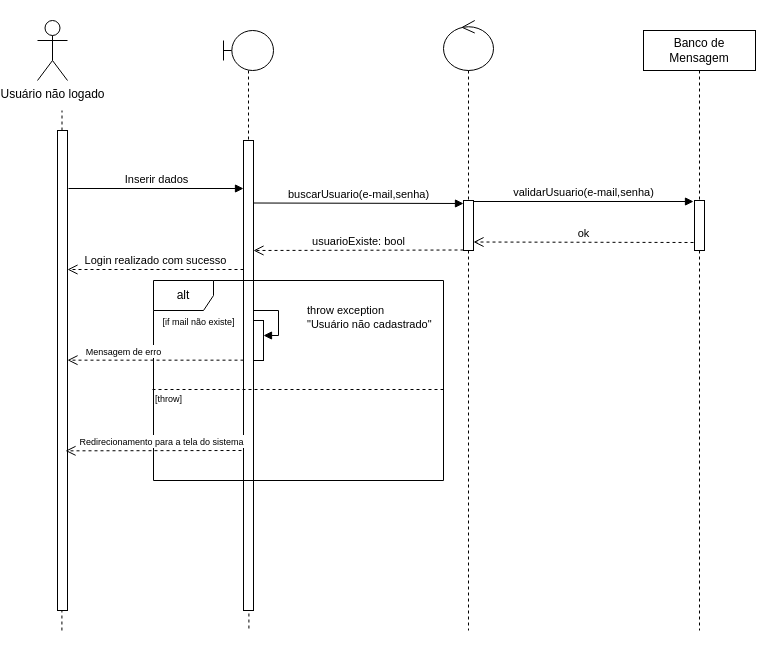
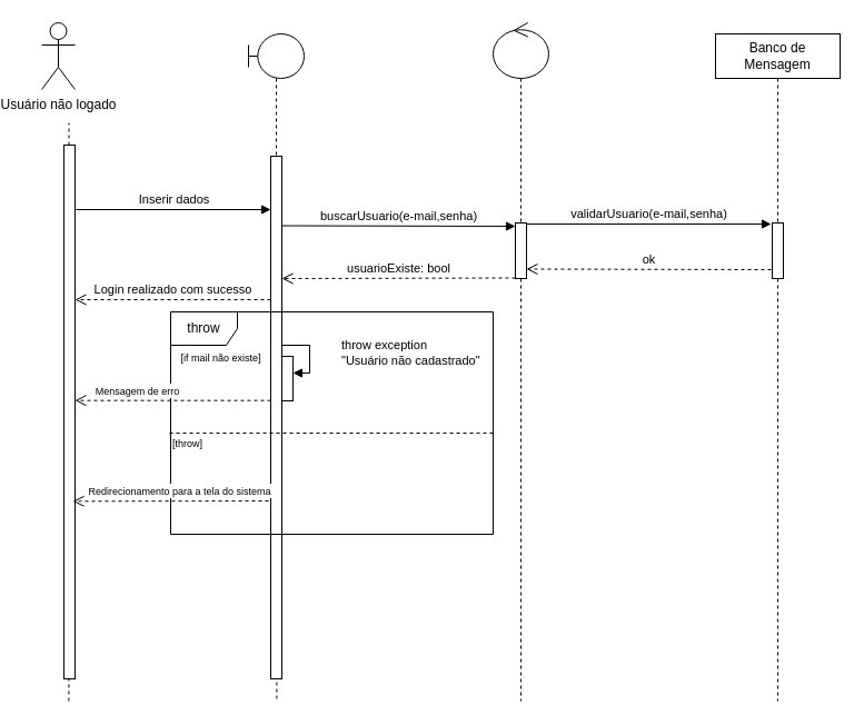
  <mxCell id="0" />
  <mxCell id="1" parent="0" />
  <mxCell id="2" value="" style="endArrow=none;dashed=1;html=1;rounded=0;" edge="1" parent="1"><mxGeometry width="50" height="50" relative="1" as="geometry"><mxPoint x="231.41" y="628" as="sourcePoint" /><mxPoint x="231.41" y="548" as="targetPoint" /></mxGeometry></mxCell>
  <mxCell id="3" value="" style="endArrow=none;dashed=1;html=1;rounded=0;" edge="1" parent="1"><mxGeometry width="50" height="50" relative="1" as="geometry"><mxPoint x="44.41" y="630" as="sourcePoint" /><mxPoint x="44.41" y="550" as="targetPoint" /></mxGeometry></mxCell>
  <mxCell id="4" value="" style="endArrow=none;dashed=1;html=1;rounded=0;" edge="1" parent="1" source="15"><mxGeometry width="50" height="50" relative="1" as="geometry"><mxPoint x="44.5" y="210" as="sourcePoint" /><mxPoint x="44.5" y="110" as="targetPoint" /></mxGeometry></mxCell>
  <mxCell id="5" value="Usuário não logado" style="shape=umlActor;verticalLabelPosition=bottom;verticalAlign=top;html=1;" vertex="1" parent="1"><mxGeometry x="20" y="20" width="30" height="60" as="geometry" /></mxCell>
  <mxCell id="6" value="Banco de Mensagem" style="shape=umlLifeline;perimeter=lifelinePerimeter;whiteSpace=wrap;html=1;container=1;dropTarget=0;collapsible=0;recursiveResize=0;outlineConnect=0;portConstraint=eastwest;newEdgeStyle={&quot;curved&quot;:0,&quot;rounded&quot;:0};" vertex="1" parent="1"><mxGeometry x="626" y="30" width="112" height="600" as="geometry" /></mxCell>
  <mxCell id="7" value="" style="html=1;points=[[0,0,0,0,5],[0,1,0,0,-5],[1,0,0,0,5],[1,1,0,0,-5]];perimeter=orthogonalPerimeter;outlineConnect=0;targetShapes=umlLifeline;portConstraint=eastwest;newEdgeStyle={&quot;curved&quot;:0,&quot;rounded&quot;:0};" vertex="1" parent="6"><mxGeometry x="51" y="170" width="10" height="50" as="geometry" /></mxCell>
  <mxCell id="8" value="" style="shape=umlLifeline;perimeter=lifelinePerimeter;whiteSpace=wrap;html=1;container=1;dropTarget=0;collapsible=0;recursiveResize=0;outlineConnect=0;portConstraint=eastwest;newEdgeStyle={&quot;curved&quot;:0,&quot;rounded&quot;:0};participant=umlBoundary;" vertex="1" parent="1"><mxGeometry x="206" y="30" width="50" height="580" as="geometry" /></mxCell>
  <mxCell id="9" value="" style="html=1;points=[[0,0,0,0,5],[0,1,0,0,-5],[1,0,0,0,5],[1,1,0,0,-5]];perimeter=orthogonalPerimeter;outlineConnect=0;targetShapes=umlLifeline;portConstraint=eastwest;newEdgeStyle={&quot;curved&quot;:0,&quot;rounded&quot;:0};" vertex="1" parent="8"><mxGeometry x="20" y="110" width="10" height="470" as="geometry" /></mxCell>
  <mxCell id="10" value="" style="shape=umlLifeline;perimeter=lifelinePerimeter;whiteSpace=wrap;html=1;container=1;dropTarget=0;collapsible=0;recursiveResize=0;outlineConnect=0;portConstraint=eastwest;newEdgeStyle={&quot;curved&quot;:0,&quot;rounded&quot;:0};participant=umlControl;size=50;" vertex="1" parent="1"><mxGeometry x="426" y="20" width="50" height="610" as="geometry" /></mxCell>
  <mxCell id="11" value="" style="html=1;points=[[0,0,0,0,5],[0,1,0,0,-5],[1,0,0,0,5],[1,1,0,0,-5]];perimeter=orthogonalPerimeter;outlineConnect=0;targetShapes=umlLifeline;portConstraint=eastwest;newEdgeStyle={&quot;curved&quot;:0,&quot;rounded&quot;:0};" vertex="1" parent="10"><mxGeometry x="20" y="180" width="10" height="50" as="geometry" /></mxCell>
  <mxCell id="12" value="ok" style="html=1;verticalAlign=bottom;endArrow=open;dashed=1;endSize=8;curved=0;rounded=0;" edge="1" parent="1"><mxGeometry relative="1" as="geometry"><mxPoint x="456" y="241.5" as="targetPoint" /><mxPoint x="676" y="242" as="sourcePoint" /></mxGeometry></mxCell>
  <mxCell id="13" value="Inserir dados" style="html=1;verticalAlign=bottom;endArrow=block;curved=0;rounded=0;" edge="1" parent="1" target="9"><mxGeometry relative="1" as="geometry"><mxPoint x="51" y="188" as="sourcePoint" /><mxPoint x="121" y="188" as="targetPoint" /></mxGeometry></mxCell>
  <mxCell id="14" value="" style="endArrow=none;dashed=1;html=1;rounded=0;" edge="1" parent="1" target="15"><mxGeometry width="50" height="50" relative="1" as="geometry"><mxPoint x="44.5" y="210" as="sourcePoint" /><mxPoint x="44.5" y="110" as="targetPoint" /></mxGeometry></mxCell>
  <mxCell id="15" value="" style="html=1;points=[[0,0,0,0,5],[0,1,0,0,-5],[1,0,0,0,5],[1,1,0,0,-5]];perimeter=orthogonalPerimeter;outlineConnect=0;targetShapes=umlLifeline;portConstraint=eastwest;newEdgeStyle={&quot;curved&quot;:0,&quot;rounded&quot;:0};" vertex="1" parent="1"><mxGeometry x="40" y="130" width="10" height="480" as="geometry" /></mxCell>
  <mxCell id="16" value="buscarUsuario(e-mail,senha)" style="html=1;verticalAlign=bottom;endArrow=block;curved=0;rounded=0;" edge="1" parent="1"><mxGeometry x="-0.002" relative="1" as="geometry"><mxPoint x="236" y="202.5" as="sourcePoint" /><mxPoint x="446" y="203" as="targetPoint" /><mxPoint as="offset" /></mxGeometry></mxCell>
  <mxCell id="17" value="validarUsuario(e-mail,senha)" style="html=1;verticalAlign=bottom;endArrow=block;curved=0;rounded=0;" edge="1" parent="1"><mxGeometry x="-0.002" relative="1" as="geometry"><mxPoint x="456" y="201" as="sourcePoint" /><mxPoint x="676" y="201" as="targetPoint" /><mxPoint as="offset" /></mxGeometry></mxCell>
  <mxCell id="18" value="usuarioExiste: bool" style="html=1;verticalAlign=bottom;endArrow=open;dashed=1;endSize=8;curved=0;rounded=0;exitX=0;exitY=1;exitDx=0;exitDy=-5;" edge="1" parent="1"><mxGeometry relative="1" as="geometry"><mxPoint x="236" y="250" as="targetPoint" /><mxPoint x="446" y="249.5" as="sourcePoint" /></mxGeometry></mxCell>
  <mxCell id="19" value="Login realizado com sucesso" style="html=1;verticalAlign=bottom;endArrow=open;dashed=1;endSize=8;curved=0;rounded=0;" edge="1" parent="1"><mxGeometry relative="1" as="geometry"><mxPoint x="50" y="269" as="targetPoint" /><mxPoint x="226" y="269" as="sourcePoint" /></mxGeometry></mxCell>
- <mxCell id="20" value="alt" style="shape=umlFrame;whiteSpace=wrap;html=1;pointerEvents=0;" vertex="1" parent="1"><mxGeometry x="136" y="280" width="290" height="200" as="geometry" /></mxCell>
+ <mxCell id="20" value="throw" style="shape=umlFrame;whiteSpace=wrap;html=1;pointerEvents=0;" vertex="1" parent="1"><mxGeometry x="136" y="280" width="290" height="200" as="geometry" /></mxCell>
  <mxCell id="21" value="" style="endArrow=none;dashed=1;html=1;rounded=0;" edge="1" parent="1"><mxGeometry width="50" height="50" relative="1" as="geometry"><mxPoint x="426" y="389" as="sourcePoint" /><mxPoint x="135" y="389" as="targetPoint" /></mxGeometry></mxCell>
  <mxCell id="22" value="&lt;font style=&quot;font-size: 9px;&quot;&gt;[if mail não existe]&lt;/font&gt;" style="text;html=1;align=center;verticalAlign=middle;resizable=0;points=[];autosize=1;strokeColor=none;fillColor=none;" vertex="1" parent="1"><mxGeometry x="126" y="306" width="110" height="30" as="geometry" /></mxCell>
  <mxCell id="23" value="&lt;font style=&quot;font-size: 9px;&quot;&gt;[throw]&lt;/font&gt;" style="text;html=1;align=center;verticalAlign=middle;resizable=0;points=[];autosize=1;strokeColor=none;fillColor=none;" vertex="1" parent="1"><mxGeometry x="126" y="383" width="50" height="30" as="geometry" /></mxCell>
  <mxCell id="24" value="" style="html=1;points=[[0,0,0,0,5],[0,1,0,0,-5],[1,0,0,0,5],[1,1,0,0,-5]];perimeter=orthogonalPerimeter;outlineConnect=0;targetShapes=umlLifeline;portConstraint=eastwest;newEdgeStyle={&quot;curved&quot;:0,&quot;rounded&quot;:0};" vertex="1" parent="1"><mxGeometry x="236" y="320" width="10" height="40" as="geometry" /></mxCell>
  <mxCell id="25" value="throw exception&lt;div&gt;&quot;Usuário não cadastrado&quot;&lt;/div&gt;" style="html=1;align=left;spacingLeft=2;endArrow=block;rounded=0;edgeStyle=orthogonalEdgeStyle;curved=0;rounded=0;exitX=1;exitY=0.375;exitDx=0;exitDy=0;exitPerimeter=0;" edge="1" target="24" parent="1" source="9"><mxGeometry x="0.077" y="25" relative="1" as="geometry"><mxPoint x="231" y="305" as="sourcePoint" /><Array as="points"><mxPoint x="261" y="310" /><mxPoint x="261" y="335" /></Array><mxPoint as="offset" /></mxGeometry></mxCell>
  <mxCell id="26" value="&lt;font style=&quot;font-size: 9px;&quot;&gt;Mensagem de erro&lt;/font&gt;" style="html=1;verticalAlign=bottom;endArrow=open;dashed=1;endSize=8;curved=0;rounded=0;" edge="1" parent="1"><mxGeometry x="0.364" relative="1" as="geometry"><mxPoint x="226" y="359.66" as="sourcePoint" /><mxPoint x="50" y="359.66" as="targetPoint" /><mxPoint as="offset" /></mxGeometry></mxCell>
  <mxCell id="27" value="&lt;font style=&quot;font-size: 9px;&quot;&gt;Redirecionamento para a tela do sistema&lt;/font&gt;" style="html=1;verticalAlign=bottom;endArrow=open;dashed=1;endSize=8;curved=0;rounded=0;" edge="1" parent="1"><mxGeometry x="-0.091" relative="1" as="geometry"><mxPoint x="224" y="450" as="sourcePoint" /><mxPoint x="48" y="450.34" as="targetPoint" /><mxPoint as="offset" /></mxGeometry></mxCell>
